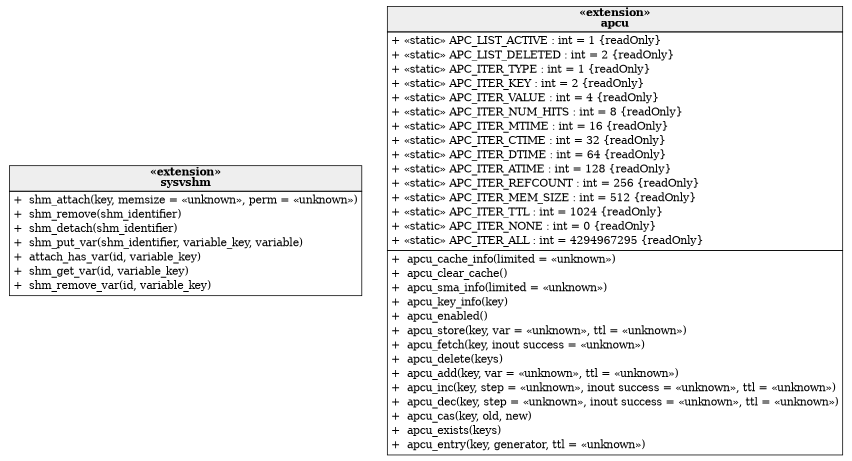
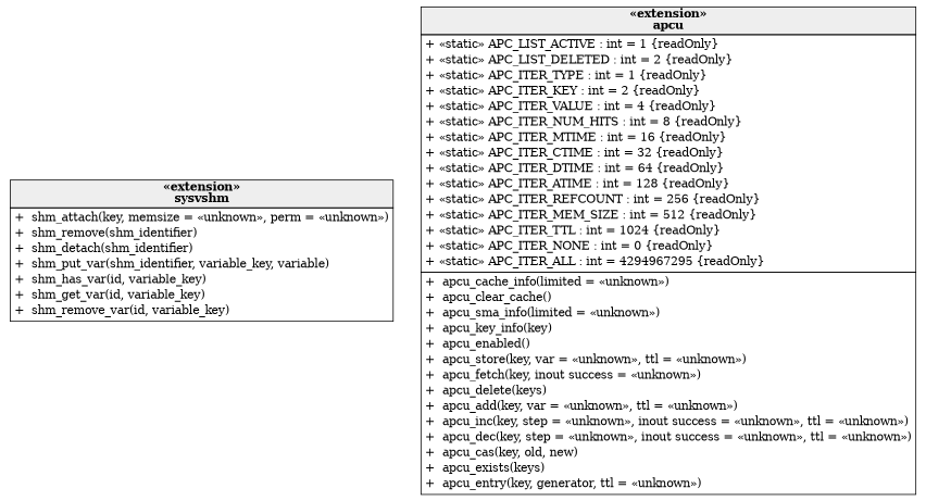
  graph {
    node [shape=none]
-   n1 [label=< <table cellspacing="0" border="0" cellborder="1">     <tr><td bgcolor="#eeeeee"><b>«extension»<br/>sysvshm</b></td></tr>     <tr><td><table border="0" cellspacing="0" cellpadding="2">     <tr><td align="left">+  shm_attach(key, memsize = «unknown», perm = «unknown»)</td></tr>     <tr><td align="left">+  shm_remove(shm_identifier)</td></tr>     <tr><td align="left">+  shm_detach(shm_identifier)</td></tr>     <tr><td align="left">+  shm_put_var(shm_identifier, variable_key, variable)</td></tr>     <tr><td align="left">+  attach_has_var(id, variable_key)</td></tr>     <tr><td align="left">+  shm_get_var(id, variable_key)</td></tr>     <tr><td align="left">+  shm_remove_var(id, variable_key)</td></tr> </table></td></tr> </table>>]
+   n1 [label=< <table cellspacing="0" border="0" cellborder="1">     <tr><td bgcolor="#eeeeee"><b>«extension»<br/>sysvshm</b></td></tr>     <tr><td><table border="0" cellspacing="0" cellpadding="2">     <tr><td align="left">+  shm_attach(key, memsize = «unknown», perm = «unknown»)</td></tr>     <tr><td align="left">+  shm_remove(shm_identifier)</td></tr>     <tr><td align="left">+  shm_detach(shm_identifier)</td></tr>     <tr><td align="left">+  shm_put_var(shm_identifier, variable_key, variable)</td></tr>     <tr><td align="left">+  shm_has_var(id, variable_key)</td></tr>     <tr><td align="left">+  shm_get_var(id, variable_key)</td></tr>     <tr><td align="left">+  shm_remove_var(id, variable_key)</td></tr> </table></td></tr> </table>>]
    n2 [label=< <table cellspacing="0" border="0" cellborder="1">     <tr><td bgcolor="#eeeeee"><b>«extension»<br/>apcu</b></td></tr>     <tr><td><table border="0" cellspacing="0" cellpadding="2">     <tr><td align="left">+ «static» APC_LIST_ACTIVE : int = 1 {readOnly}</td></tr>     <tr><td align="left">+ «static» APC_LIST_DELETED : int = 2 {readOnly}</td></tr>     <tr><td align="left">+ «static» APC_ITER_TYPE : int = 1 {readOnly}</td></tr>     <tr><td align="left">+ «static» APC_ITER_KEY : int = 2 {readOnly}</td></tr>     <tr><td align="left">+ «static» APC_ITER_VALUE : int = 4 {readOnly}</td></tr>     <tr><td align="left">+ «static» APC_ITER_NUM_HITS : int = 8 {readOnly}</td></tr>     <tr><td align="left">+ «static» APC_ITER_MTIME : int = 16 {readOnly}</td></tr>     <tr><td align="left">+ «static» APC_ITER_CTIME : int = 32 {readOnly}</td></tr>     <tr><td align="left">+ «static» APC_ITER_DTIME : int = 64 {readOnly}</td></tr>     <tr><td align="left">+ «static» APC_ITER_ATIME : int = 128 {readOnly}</td></tr>     <tr><td align="left">+ «static» APC_ITER_REFCOUNT : int = 256 {readOnly}</td></tr>     <tr><td align="left">+ «static» APC_ITER_MEM_SIZE : int = 512 {readOnly}</td></tr>     <tr><td align="left">+ «static» APC_ITER_TTL : int = 1024 {readOnly}</td></tr>     <tr><td align="left">+ «static» APC_ITER_NONE : int = 0 {readOnly}</td></tr>     <tr><td align="left">+ «static» APC_ITER_ALL : int = 4294967295 {readOnly}</td></tr> </table></td></tr>     <tr><td><table border="0" cellspacing="0" cellpadding="2">     <tr><td align="left">+  apcu_cache_info(limited = «unknown»)</td></tr>     <tr><td align="left">+  apcu_clear_cache()</td></tr>     <tr><td align="left">+  apcu_sma_info(limited = «unknown»)</td></tr>     <tr><td align="left">+  apcu_key_info(key)</td></tr>     <tr><td align="left">+  apcu_enabled()</td></tr>     <tr><td align="left">+  apcu_store(key, var = «unknown», ttl = «unknown»)</td></tr>     <tr><td align="left">+  apcu_fetch(key, inout success = «unknown»)</td></tr>     <tr><td align="left">+  apcu_delete(keys)</td></tr>     <tr><td align="left">+  apcu_add(key, var = «unknown», ttl = «unknown»)</td></tr>     <tr><td align="left">+  apcu_inc(key, step = «unknown», inout success = «unknown», ttl = «unknown»)</td></tr>     <tr><td align="left">+  apcu_dec(key, step = «unknown», inout success = «unknown», ttl = «unknown»)</td></tr>     <tr><td align="left">+  apcu_cas(key, old, new)</td></tr>     <tr><td align="left">+  apcu_exists(keys)</td></tr>     <tr><td align="left">+  apcu_entry(key, generator, ttl = «unknown»)</td></tr> </table></td></tr> </table>>]
  }
